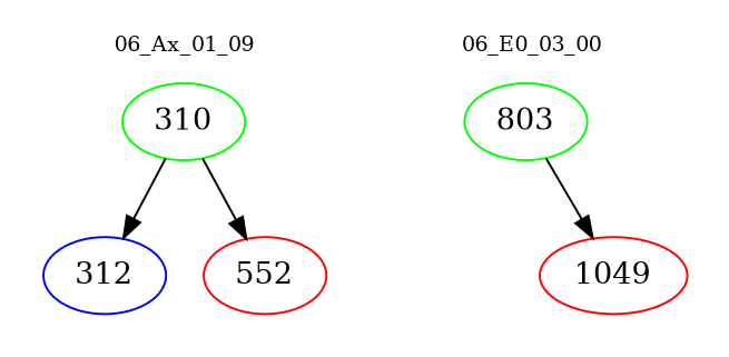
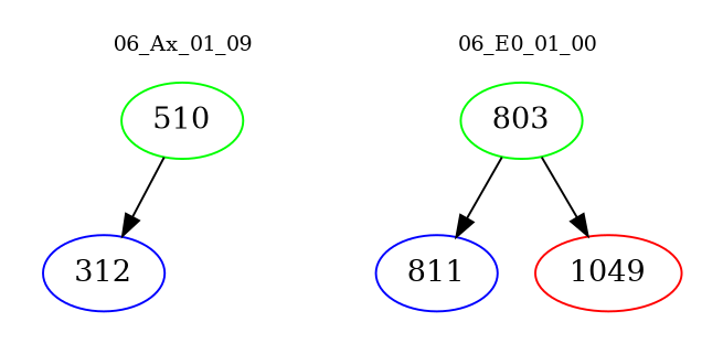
  digraph {
    node [color=green]
    edge [color=black]
-   n1 [label=310]
+   n1 [label=510]
    n2 [color=blue label=312]
-   n3 [color=red label=552]
    n4 [label=803]
+   n5 [color=blue label=811]
    n6 [color=red label=1049]
    subgraph cluster_1 {
      color=white
      fontsize=10
      label="06_Ax_01_09"
      n1
      n2
-     n3
    }
    subgraph cluster_2 {
      color=white
      fontsize=10
-     label="06_E0_03_00"
+     label="06_E0_01_00"
      n4
+     n5
      n6
    }
    n1 -> n2
-   n1 -> n3
+   n4 -> n5
    n4 -> n6
  }
